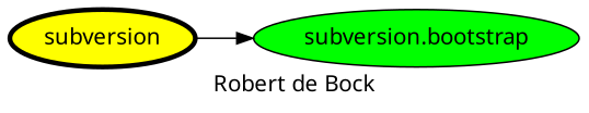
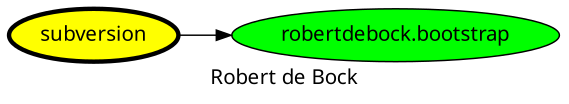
  digraph {
    label="Robert de Bock"
    rankdir=LR
    fontname="Noto Sans"
    node [style=filled fontname="Noto Sans"]
    subversion [fillcolor=yellow penwidth=3]
-   "robertdebock.bootstrap" [fillcolor=green label="subversion.bootstrap"]
+   "robertdebock.bootstrap" [fillcolor=green]
    subversion -> "robertdebock.bootstrap" [fontname="Noto Sans"]
  }
